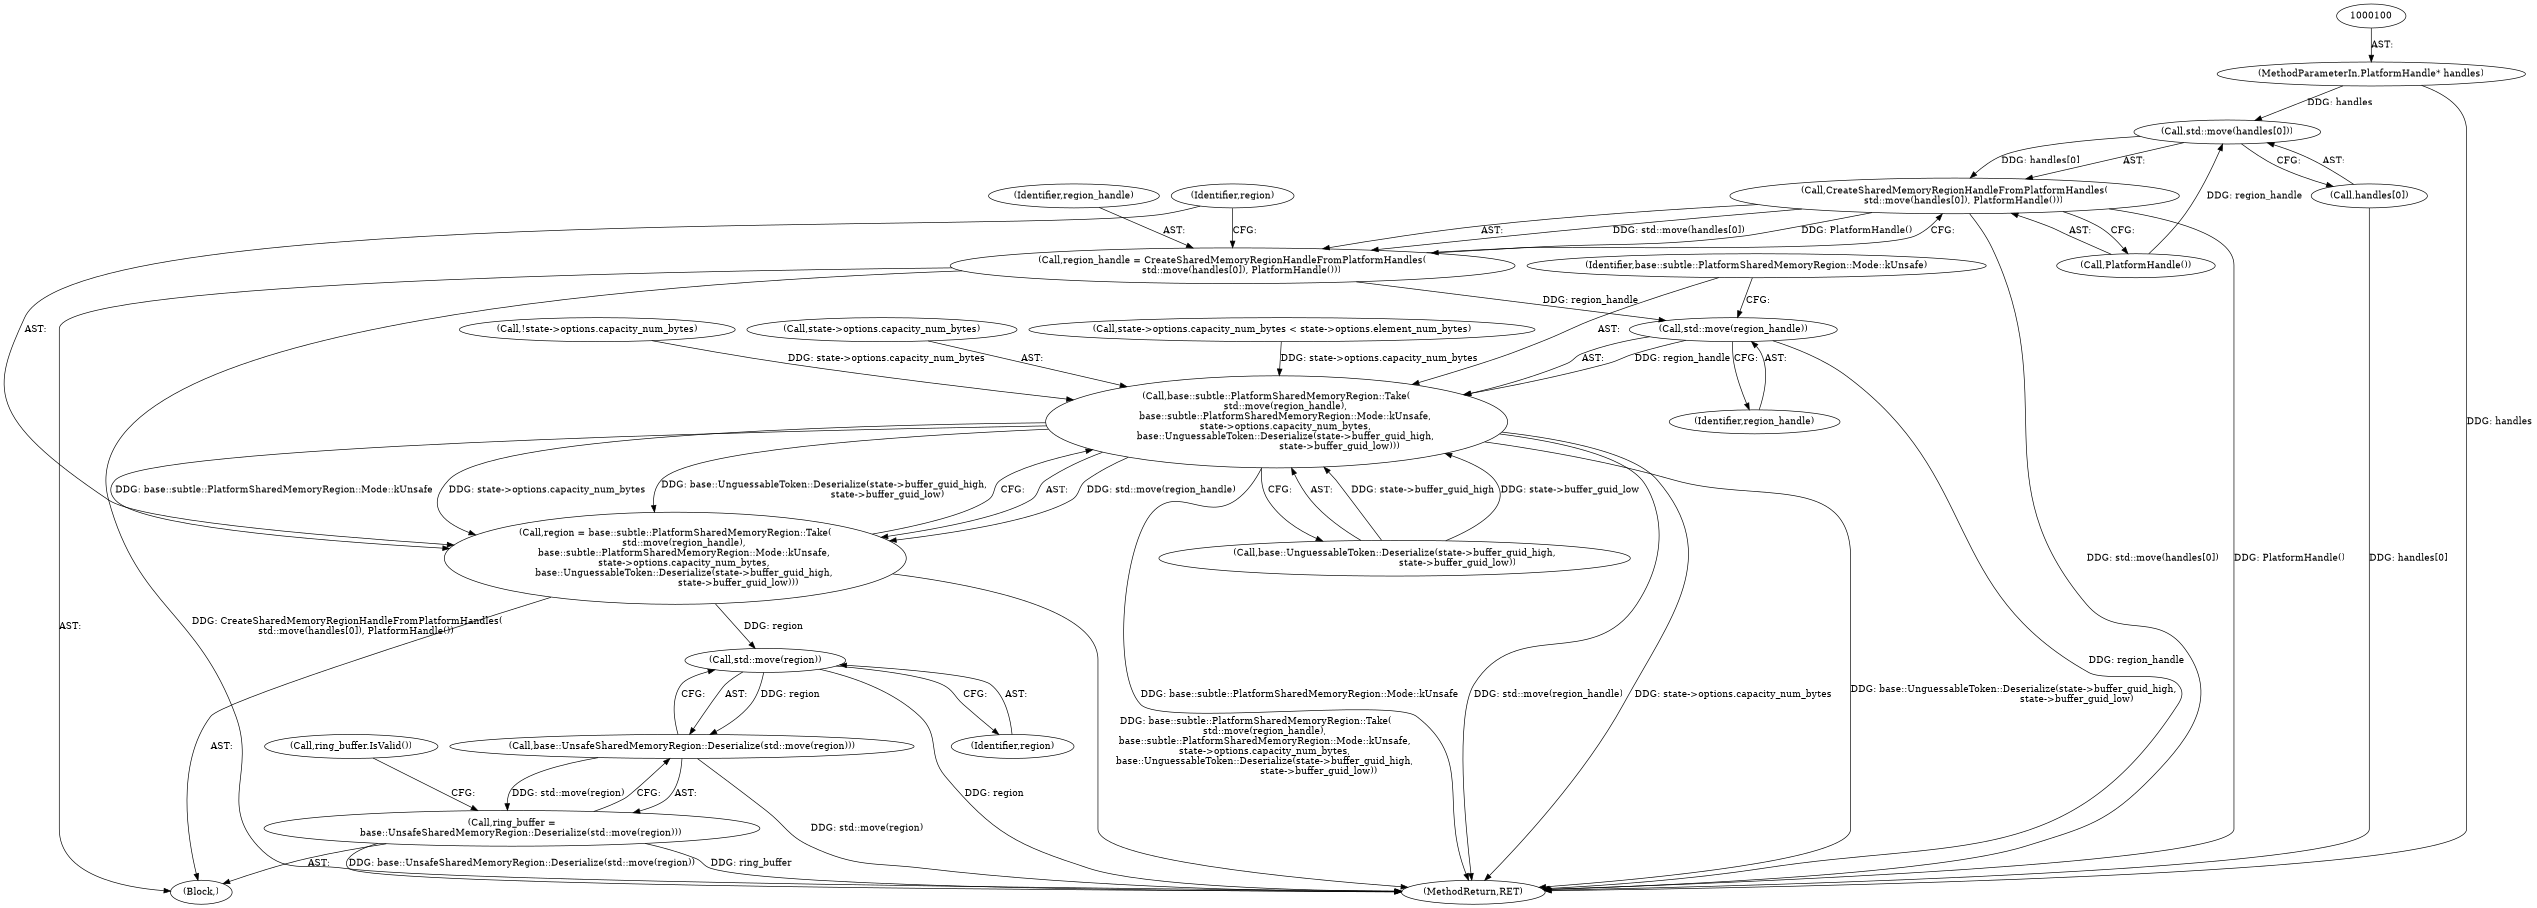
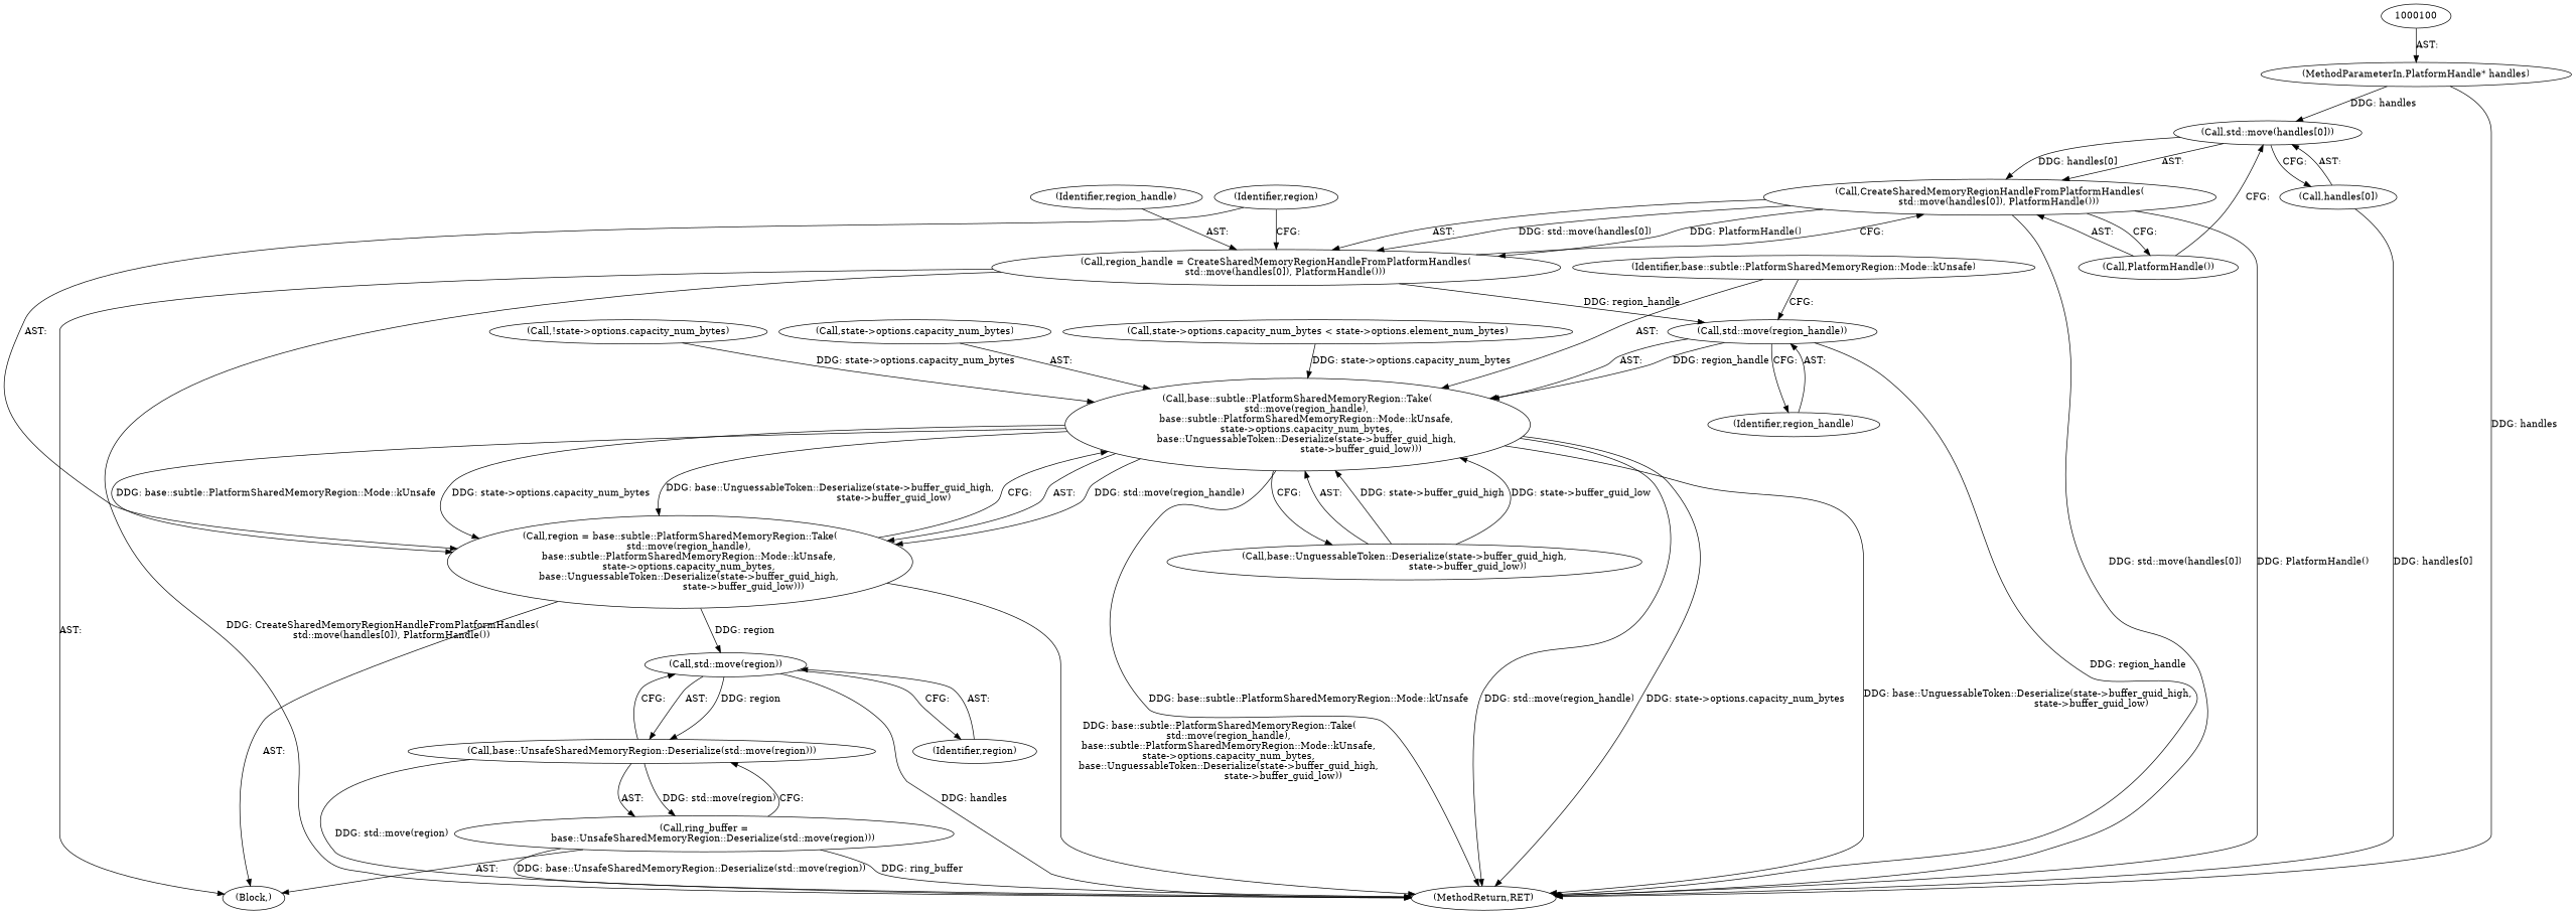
  digraph {
    n1 [label="(Call,std::move(handles[0]))"]
    n2 [label="(Call,CreateSharedMemoryRegionHandleFromPlatformHandles(\n      std::move(handles[0]), PlatformHandle()))"]
    n3 [label="(Call,handles[0])"]
    n4 [label="(MethodReturn,RET)"]
    n5 [label="(Call,region_handle = CreateSharedMemoryRegionHandleFromPlatformHandles(\n      std::move(handles[0]), PlatformHandle()))"]
    n6 [label="(Call,PlatformHandle())"]
    n7 [label="(MethodParameterIn,PlatformHandle* handles)"]
    1000100
    n9 [label="(Call,std::move(region_handle))"]
    n10 [label="(Block,)"]
    n11 [label="(Call,base::subtle::PlatformSharedMemoryRegion::Take(\n      std::move(region_handle),\n      base::subtle::PlatformSharedMemoryRegion::Mode::kUnsafe,\n      state->options.capacity_num_bytes,\n      base::UnguessableToken::Deserialize(state->buffer_guid_high,\n                                          state->buffer_guid_low)))"]
    n12 [label="(Identifier,region_handle)"]
    n13 [label="(Call,region = base::subtle::PlatformSharedMemoryRegion::Take(\n      std::move(region_handle),\n      base::subtle::PlatformSharedMemoryRegion::Mode::kUnsafe,\n      state->options.capacity_num_bytes,\n      base::UnguessableToken::Deserialize(state->buffer_guid_high,\n                                          state->buffer_guid_low)))"]
    n14 [label="(Call,base::UnguessableToken::Deserialize(state->buffer_guid_high,\n                                          state->buffer_guid_low))"]
    n15 [label="(Call,std::move(region))"]
    n16 [label="(Call,base::UnsafeSharedMemoryRegion::Deserialize(std::move(region)))"]
    n17 [label="(Identifier,region)"]
    n18 [label="(Call,ring_buffer =\n      base::UnsafeSharedMemoryRegion::Deserialize(std::move(region)))"]
-   n19 [label="(Call,ring_buffer.IsValid())"]
    n20 [label="(Call,!state->options.capacity_num_bytes)"]
    n21 [label="(Identifier,region)"]
    n22 [label="(Call,state->options.capacity_num_bytes)"]
    n23 [label="(Identifier,base::subtle::PlatformSharedMemoryRegion::Mode::kUnsafe)"]
    n24 [label="(Identifier,region_handle)"]
    n25 [label="(Call,state->options.capacity_num_bytes < state->options.element_num_bytes)"]
    n1 -> n2 [label="AST: "]
    n1 -> n2 [label="DDG: handles[0]"]
    n1 -> n3 [label="CFG: "]
    n2 -> n4 [label="DDG: std::move(handles[0])"]
    n2 -> n4 [label="DDG: PlatformHandle()"]
    n2 -> n5 [label="AST: "]
    n2 -> n5 [label="DDG: std::move(handles[0])"]
    n2 -> n5 [label="DDG: PlatformHandle()"]
    n2 -> n6 [label="CFG: "]
    n3 -> n1 [label="AST: "]
    n3 -> n4 [label="DDG: handles[0]"]
    n5 -> n2 [label="CFG: "]
    n5 -> n4 [label="DDG: CreateSharedMemoryRegionHandleFromPlatformHandles(\n      std::move(handles[0]), PlatformHandle())"]
    n5 -> n9 [label="DDG: region_handle"]
    n5 -> n10 [label="AST: "]
-   n6 -> n1 [label="DDG: region_handle"]
+   n6 -> n1 [label="CFG: "]
    n6 -> n2 [label="AST: "]
    n7 -> n1 [label="DDG: handles"]
    n7 -> n4 [label="DDG: handles"]
    1000100 -> n7 [label="AST: "]
    n9 -> n4 [label="DDG: region_handle"]
    n9 -> n11 [label="AST: "]
    n9 -> n11 [label="DDG: region_handle"]
    n9 -> n12 [label="CFG: "]
    n11 -> n4 [label="DDG: base::subtle::PlatformSharedMemoryRegion::Mode::kUnsafe"]
    n11 -> n4 [label="DDG: std::move(region_handle)"]
    n11 -> n4 [label="DDG: state->options.capacity_num_bytes"]
    n11 -> n4 [label="DDG: base::UnguessableToken::Deserialize(state->buffer_guid_high,\n                                          state->buffer_guid_low)"]
    n11 -> n13 [label="AST: "]
    n11 -> n13 [label="DDG: std::move(region_handle)"]
    n11 -> n13 [label="DDG: base::subtle::PlatformSharedMemoryRegion::Mode::kUnsafe"]
    n11 -> n13 [label="DDG: state->options.capacity_num_bytes"]
    n11 -> n13 [label="DDG: base::UnguessableToken::Deserialize(state->buffer_guid_high,\n                                          state->buffer_guid_low)"]
    n11 -> n14 [label="CFG: "]
    n12 -> n9 [label="AST: "]
    n13 -> n4 [label="DDG: base::subtle::PlatformSharedMemoryRegion::Take(\n      std::move(region_handle),\n      base::subtle::PlatformSharedMemoryRegion::Mode::kUnsafe,\n      state->options.capacity_num_bytes,\n      base::UnguessableToken::Deserialize(state->buffer_guid_high,\n                                          state->buffer_guid_low))"]
    n13 -> n10 [label="AST: "]
    n13 -> n11 [label="CFG: "]
    n13 -> n15 [label="DDG: region"]
    n14 -> n11 [label="AST: "]
    n14 -> n11 [label="DDG: state->buffer_guid_high"]
    n14 -> n11 [label="DDG: state->buffer_guid_low"]
-   n15 -> n4 [label="DDG: region"]
+   n15 -> n4 [label="DDG: handles"]
    n15 -> n16 [label="AST: "]
    n15 -> n16 [label="DDG: region"]
    n15 -> n17 [label="CFG: "]
    n16 -> n4 [label="DDG: std::move(region)"]
    n16 -> n15 [label="CFG: "]
    n16 -> n18 [label="AST: "]
    n16 -> n18 [label="DDG: std::move(region)"]
    n17 -> n15 [label="AST: "]
    n18 -> n4 [label="DDG: base::UnsafeSharedMemoryRegion::Deserialize(std::move(region))"]
    n18 -> n4 [label="DDG: ring_buffer"]
    n18 -> n10 [label="AST: "]
    n18 -> n16 [label="CFG: "]
-   n19 -> n18 [label="CFG: "]
    n20 -> n11 [label="DDG: state->options.capacity_num_bytes"]
    n21 -> n5 [label="CFG: "]
    n21 -> n13 [label="AST: "]
    n22 -> n11 [label="AST: "]
    n23 -> n9 [label="CFG: "]
    n23 -> n11 [label="AST: "]
    n24 -> n5 [label="AST: "]
    n25 -> n11 [label="DDG: state->options.capacity_num_bytes"]
  }
